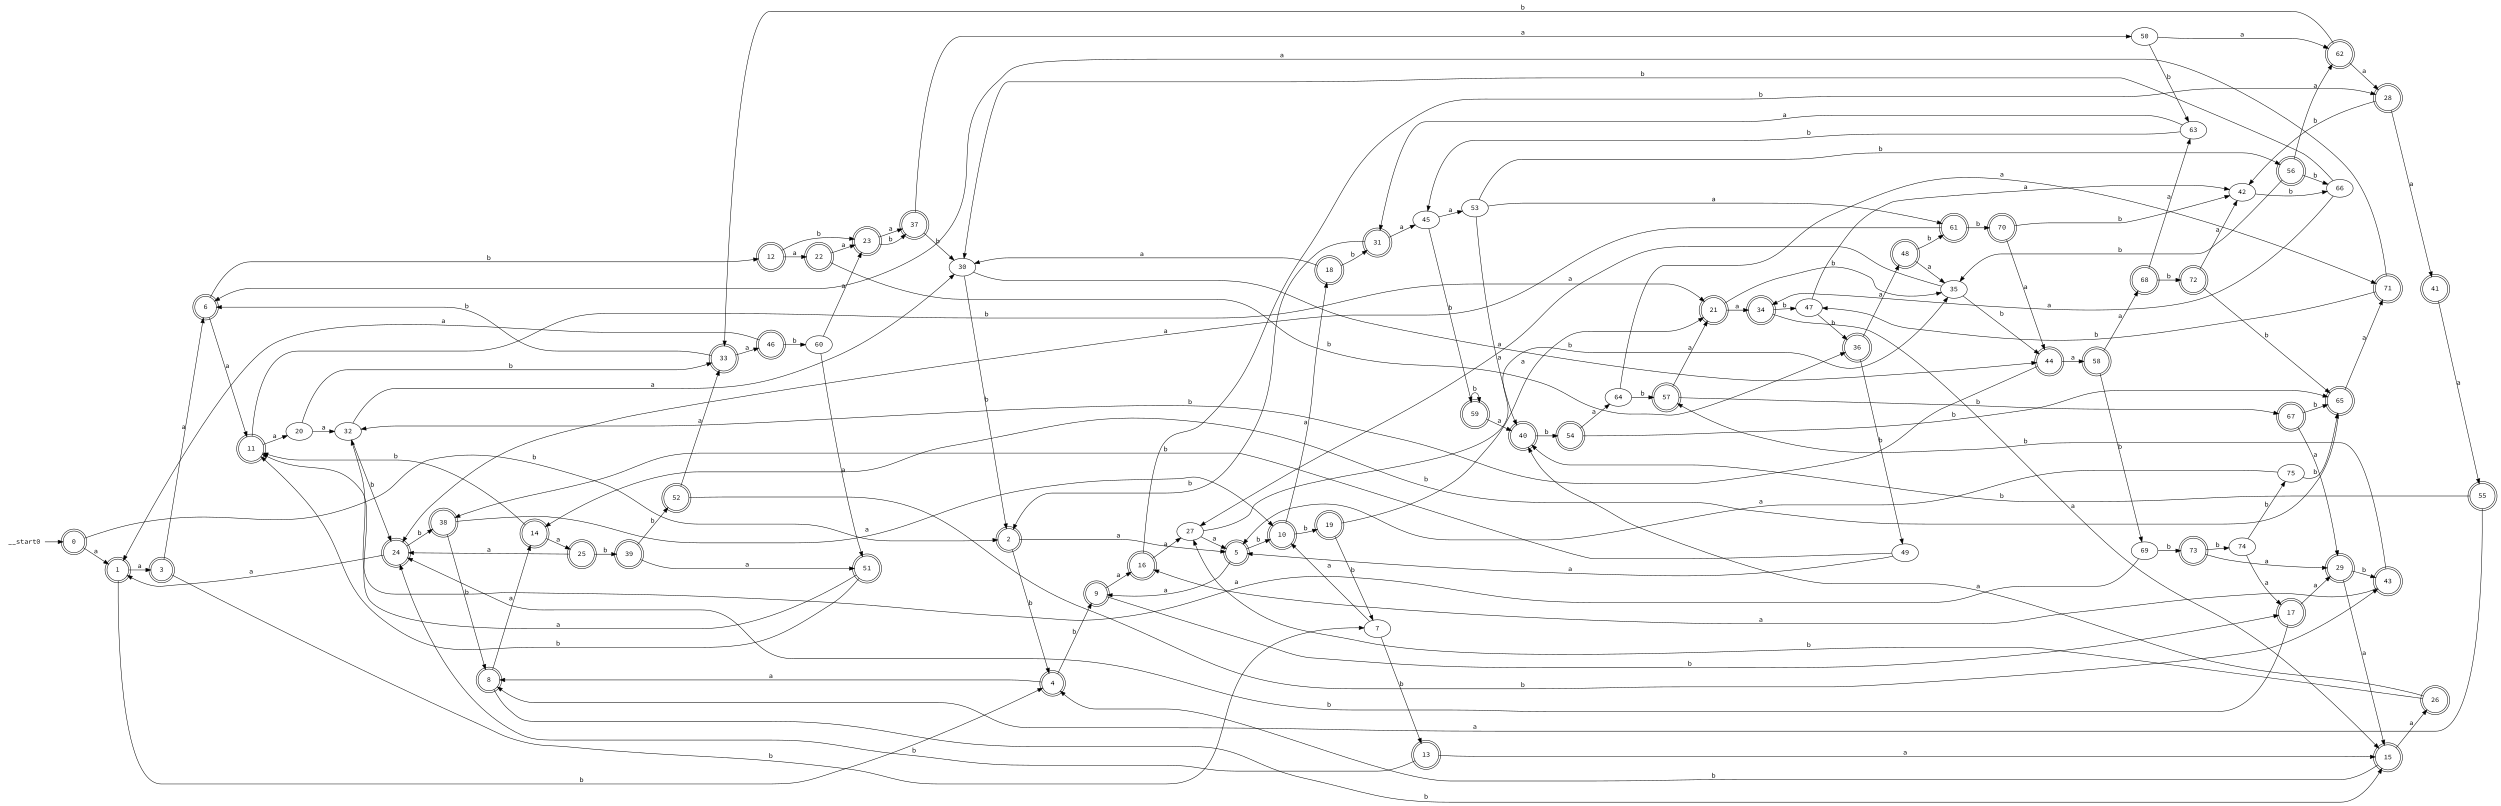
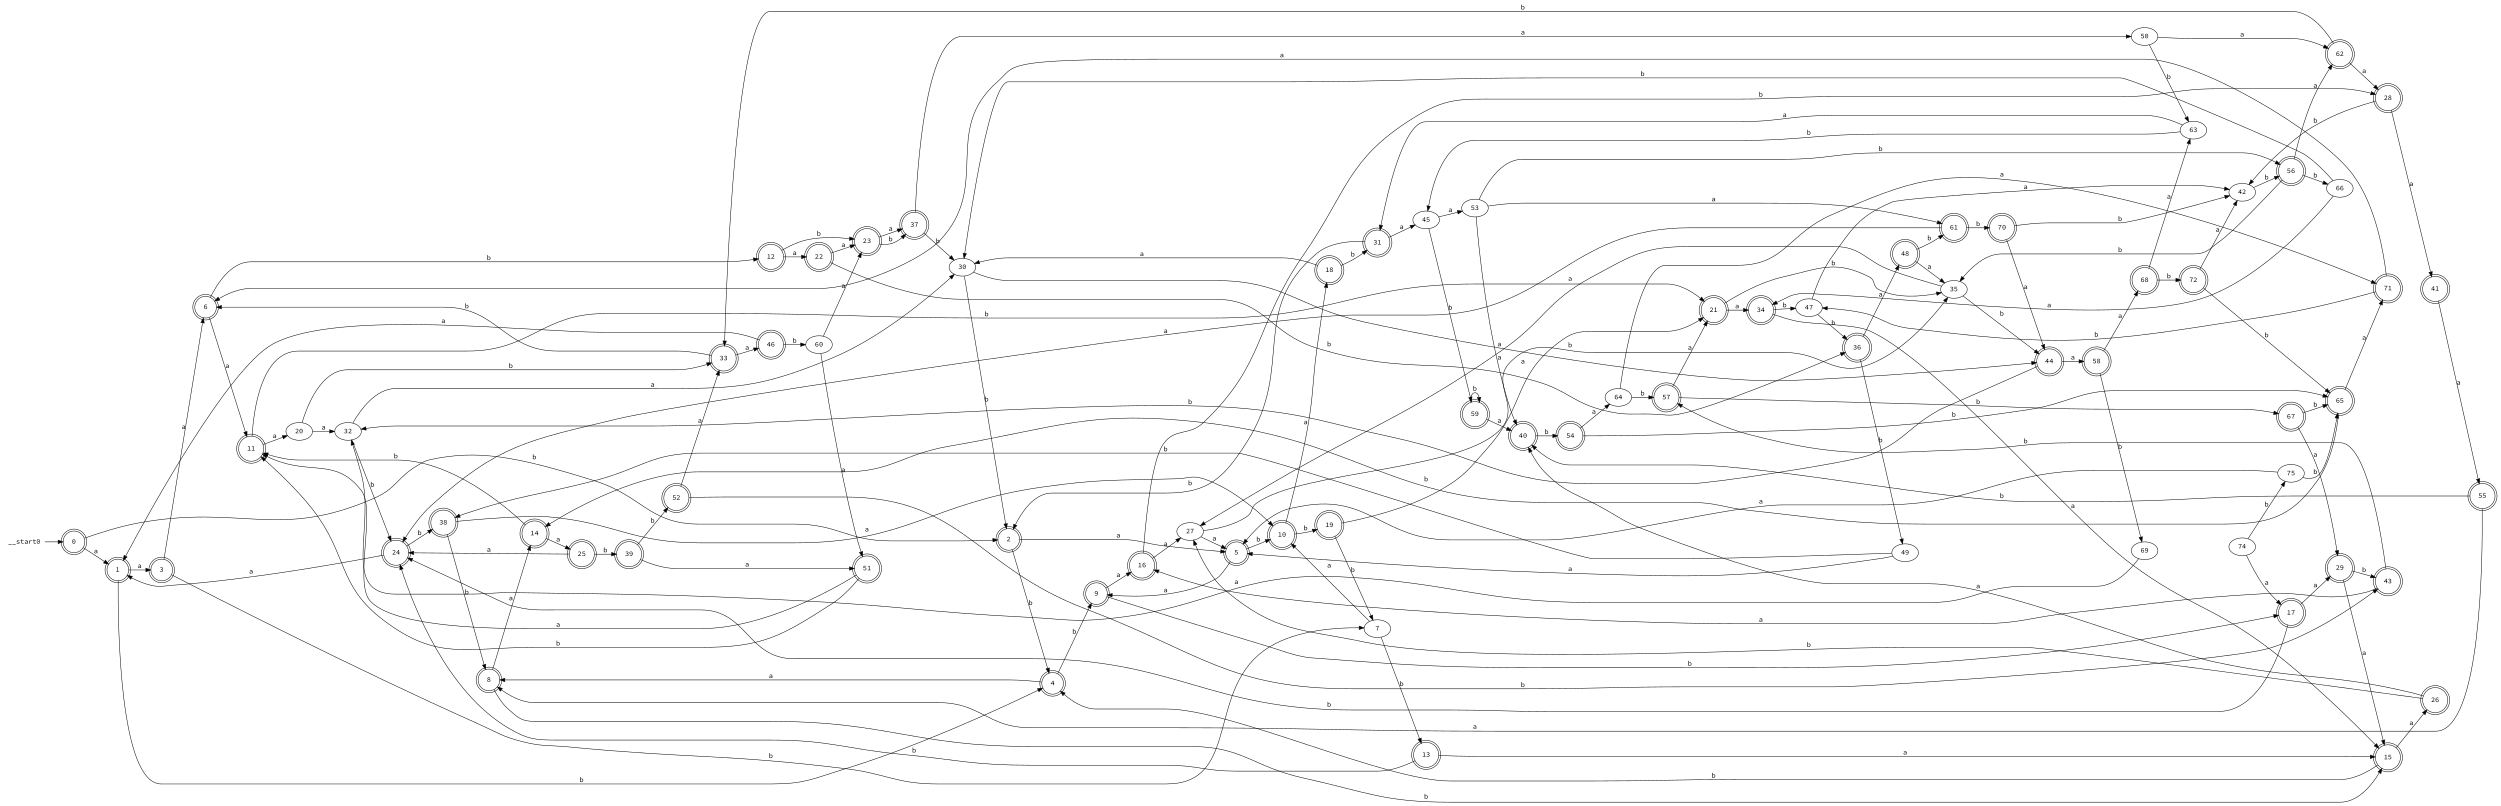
  digraph {
    fontname="Source Code Pro"
    rankdir=LR
    node [fontname="Source Code Pro" shape=doublecircle]
    edge [fontname="Source Code Pro"]
    __start0 [shape=none]
    0
    1
    2
    3
    4
    5
    6
    7 [shape=""]
    8
    9
    10
    11
    12
    13
    14
    15
    16
    17
    18
    19
    20 [shape=""]
    21
    22
    23
    24
    25
    26
    27 [shape=""]
    28
    29
    30 [shape=""]
    31
    32 [shape=""]
    33
    34
    35 [shape=""]
    36
    37
    38
    39
    40
    41
    42 [shape=""]
    43
    44
    45 [shape=""]
    46
    47 [shape=""]
    48
    49 [shape=""]
    50 [shape=""]
    51
    52
    54
    55
    56
    57
    58
    53 [shape=""]
    59
    60 [shape=""]
    61
    62
    63 [shape=""]
    64 [shape=""]
    65
    66 [shape=""]
    67
    68
    69 [shape=""]
    70
    71
    72
-   73
    74 [shape=""]
    75 [shape=""]
    __start0 -> 0
    0 -> 1 [label=a]
    0 -> 2 [label=b]
    1 -> 3 [label=a]
    1 -> 4 [label=b]
    2 -> 4 [label=b]
    2 -> 5 [label=a]
    3 -> 6 [label=a]
    3 -> 7 [label=b]
    4 -> 8 [label=a]
    4 -> 9 [label=b]
    5 -> 9 [label=a]
    5 -> 10 [label=b]
    6 -> 11 [label=a]
    6 -> 12 [label=b]
    7 -> 10 [label=a]
    7 -> 13 [label=b]
    8 -> 14 [label=a]
    8 -> 15 [label=b]
    9 -> 16 [label=a]
    9 -> 17 [label=b]
    10 -> 18 [label=a]
    10 -> 19 [label=b]
    11 -> 20 [label=a]
    11 -> 21 [label=b]
    12 -> 22 [label=a]
    12 -> 23 [label=b]
    13 -> 15 [label=a]
    13 -> 24 [label=b]
    14 -> 11 [label=b]
    14 -> 25 [label=a]
    15 -> 4 [label=b]
    15 -> 26 [label=a]
    16 -> 27 [label=a]
    16 -> 28 [label=b]
    17 -> 24 [label=b]
    17 -> 29 [label=a]
    18 -> 30 [label=a]
    18 -> 31 [label=b]
    19 -> 7 [label=b]
    19 -> 21 [label=a]
    20 -> 32 [label=a]
    20 -> 33 [label=b]
    21 -> 34 [label=a]
    21 -> 35 [label=b]
    22 -> 23 [label=a]
    22 -> 36 [label=b]
    23 -> 37 [label=a]
    23 -> 37 [label=b]
    24 -> 1 [label=a]
    24 -> 38 [label=b]
    25 -> 24 [label=a]
    25 -> 39 [label=b]
    26 -> 27 [label=b]
    26 -> 40 [label=a]
    27 -> 5 [label=a]
    27 -> 35 [label=b]
    28 -> 41 [label=a]
    28 -> 42 [label=b]
    29 -> 15 [label=a]
    29 -> 43 [label=b]
    30 -> 2 [label=b]
    30 -> 44 [label=a]
    31 -> 2 [label=b]
    31 -> 45 [label=a]
    32 -> 24 [label=b]
    32 -> 30 [label=a]
    33 -> 6 [label=b]
    33 -> 46 [label=a]
    34 -> 15 [label=a]
    34 -> 47 [label=b]
    35 -> 27 [label=a]
    35 -> 44 [label=b]
    36 -> 48 [label=a]
    36 -> 49 [label=b]
    37 -> 30 [label=b]
    37 -> 50 [label=a]
    38 -> 8 [label=b]
    38 -> 10 [label=a]
    39 -> 51 [label=a]
    39 -> 52 [label=b]
    40 -> 54 [label=b]
    41 -> 55 [label=a]
-   42 -> 66 [label=b]
+   42 -> 56 [label=b]
    43 -> 16 [label=a]
    43 -> 57 [label=b]
    44 -> 32 [label=b]
    44 -> 58 [label=a]
    45 -> 53 [label=a]
    45 -> 59 [label=b]
    46 -> 1 [label=a]
    46 -> 60 [label=b]
    47 -> 36 [label=b]
    47 -> 42 [label=a]
    48 -> 35 [label=a]
    48 -> 61 [label=b]
    49 -> 5 [label=a]
    49 -> 38 [label=b]
    50 -> 62 [label=a]
    50 -> 63 [label=b]
    51 -> 11 [label=a]
    51 -> 11 [label=b]
    52 -> 33 [label=a]
    52 -> 43 [label=b]
    54 -> 64 [label=a]
    54 -> 65 [label=b]
    55 -> 8 [label=a]
    55 -> 40 [label=b]
    56 -> 35 [label=b]
    56 -> 62 [label=a]
    56 -> 66 [label=b]
    57 -> 21 [label=a]
    57 -> 67 [label=b]
    58 -> 68 [label=a]
    58 -> 69 [label=b]
    53 -> 40 [label=a]
    53 -> 56 [label=b]
    53 -> 61 [label=a]
    59 -> 40 [label=a]
    59 -> 59 [label=b]
    60 -> 23 [label=a]
    60 -> 51 [label=a]
    61 -> 24 [label=a]
    61 -> 70 [label=b]
    62 -> 28 [label=a]
    62 -> 33 [label=b]
    63 -> 31 [label=a]
    63 -> 45 [label=b]
    64 -> 57 [label=b]
    64 -> 71 [label=a]
    65 -> 14 [label=b]
    65 -> 71 [label=a]
    66 -> 30 [label=b]
    66 -> 34 [label=a]
    67 -> 29 [label=a]
    67 -> 65 [label=b]
    68 -> 63 [label=a]
    68 -> 72 [label=b]
    69 -> 32 [label=a]
-   69 -> 73 [label=b]
    70 -> 42 [label=b]
    70 -> 44 [label=a]
    71 -> 6 [label=a]
    71 -> 47 [label=b]
    72 -> 42 [label=a]
    72 -> 65 [label=b]
-   73 -> 29 [label=a]
-   73 -> 74 [label=b]
    74 -> 17 [label=a]
    74 -> 75 [label=b]
    75 -> 5 [label=a]
    75 -> 65 [label=b]
  }
